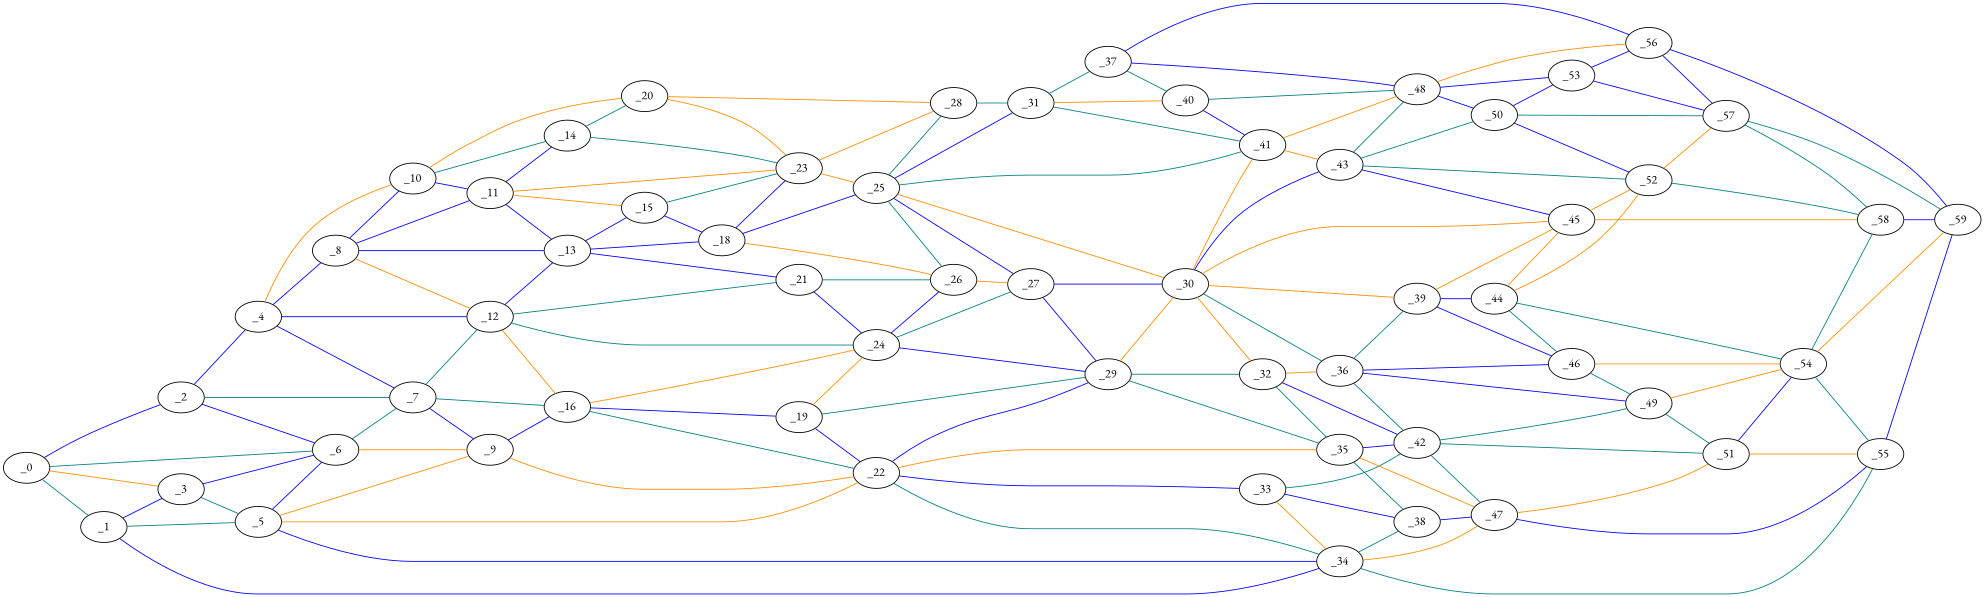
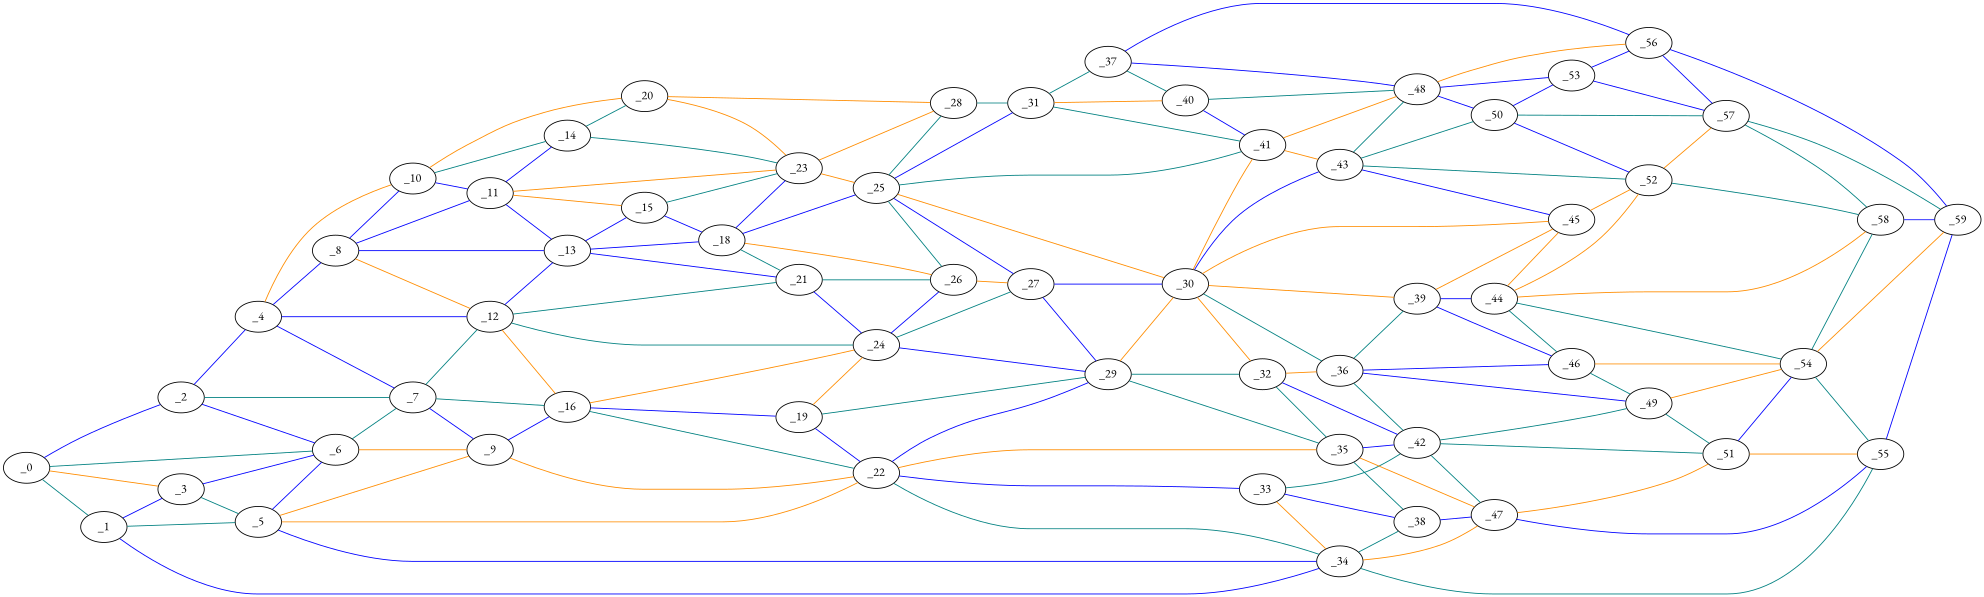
  graph {
    fontname="EB Garamond"
    rankdir=LR
    node [fontname="EB Garamond" x=99 y=29]
    edge [color=blue fontname="EB Garamond" valence=2]
    _0 [x=6 y=100]
    _1 [x=10 y=105]
    _2 [x=16 y=65]
    _3 [x=18 y=102]
    _6 [x=22 y=97]
    _5 [x=21 y=103]
    _34 [x=86 y=118]
    _4 [x=21 y=56]
    _7 [x=23 y=68]
    _9 [x=31 y=92]
    _22 [x=55 y=101]
    _38 [x=90 y=104]
    _47 [y=93]
    _55 [x=117 y=74]
    _8 [x=27 y=50]
    _10 [x=34 y=39]
    _12 [x=39 y=64]
    _16 [x=44 y=87]
    _29 [x=72 y=71]
    _33 [x=84 y=112]
    _35 [x=87 y=97]
    _51 [x=109 y=81]
    _59 [x=124 y=63]
    _11 [x=38 y=44]
    _13 [x=41 y=57]
    _14 [x=44]
    _20 [x=52 y=18]
    _21 [x=53 y=65]
    _24 [x=56 y=76]
    _19 [x=51 y=88]
    _15 [x=44 y=51]
    _23 [x=56 y=38]
    _18 [x=51 y=54]
    _28 [x=67 y=11]
    _26 [x=60 y=62]
    _27 [x=64 y=62]
    _30 [x=76 y=56]
    _32 [x=83 y=72]
    _42 [x=96 y=86]
    _25 [x=59 y=41]
    _31 [x=78 y=13]
    _41 [x=94]
    _36 [x=88 y=68]
    _39 [x=91 y=61]
    _43 [x=97 y=38]
    _45 [y=48]
    _37 [x=89 y=16]
    _40 [x=93 y=23]
    _48 [x=102 y=27]
    _49 [x=103 y=75]
    _46 [y=64]
    _44 [x=98 y=58]
    _50 [x=107 y=35]
    _52 [x=110 y=42]
    _56 [x=119 y=27]
    _53 [x=111]
    _54 [x=112 y=70]
    _58 [x=122 y=53]
    _57 [x=120 y=35]
    _0 -- _1 [color=teal valence=1]
    _0 -- _2 [valence=1]
    _0 -- _3 [color=darkorange]
    _0 -- _6 [color=teal valence=1]
    _1 -- _3 [valence=1]
    _1 -- _5 [color=teal]
    _1 -- _34 [valence=1]
    _2 -- _6
    _2 -- _4 [valence=1]
    _2 -- _7 [color=teal]
    _3 -- _6
    _3 -- _5 [color=teal valence=1]
    _6 -- _7 [color=teal]
    _6 -- _9 [color=darkorange]
    _5 -- _6 [valence=1]
    _5 -- _34 [valence=1]
    _5 -- _9 [color=darkorange]
    _5 -- _22 [color=darkorange valence=1]
    _34 -- _38 [color=teal valence=1]
    _34 -- _47 [color=darkorange]
    _34 -- _55 [color=teal valence=1]
    _4 -- _7 [valence=1]
    _4 -- _8
    _4 -- _10 [color=darkorange valence=1]
    _4 -- _12 [valence=1]
    _7 -- _9
    _7 -- _12 [color=teal]
    _7 -- _16 [color=teal valence=1]
    _9 -- _22 [color=darkorange valence=1]
    _9 -- _16
    _22 -- _34 [color=teal]
    _22 -- _29 [valence=1]
    _22 -- _33
    _22 -- _35 [color=darkorange]
    _38 -- _47
    _47 -- _55
    _47 -- _51 [color=darkorange]
    _55 -- _59 [valence=1]
    _8 -- _10 [valence=1]
    _8 -- _12 [color=darkorange]
    _8 -- _11
    _8 -- _13
    _10 -- _11
    _10 -- _14 [color=teal valence=1]
    _10 -- _20 [color=darkorange valence=1]
    _12 -- _16 [color=darkorange]
    _12 -- _13
    _12 -- _21 [color=teal]
    _12 -- _24 [color=teal]
    _16 -- _22 [color=teal valence=1]
    _16 -- _24 [color=darkorange valence=1]
    _16 -- _19 [valence=1]
    _29 -- _35 [color=teal valence=1]
    _29 -- _30 [color=darkorange]
    _29 -- _32 [color=teal]
    _33 -- _34 [color=darkorange]
    _33 -- _38
    _33 -- _42 [color=teal]
    _35 -- _38 [color=teal valence=1]
    _35 -- _47 [color=darkorange]
    _35 -- _42 [valence=1]
    _51 -- _55 [color=darkorange valence=1]
    _51 -- _54 [valence=1]
    _11 -- _13
    _11 -- _14 [valence=1]
    _11 -- _15 [color=darkorange]
    _11 -- _23 [color=darkorange valence=1]
    _13 -- _21 [valence=1]
    _13 -- _15
    _13 -- _18 [valence=1]
    _14 -- _20 [color=teal]
    _14 -- _23 [color=teal]
    _20 -- _23 [color=darkorange]
    _20 -- _28 [color=darkorange valence=1]
    _21 -- _24 [valence=1]
    _21 -- _26 [color=teal valence=1]
    _24 -- _29
    _24 -- _26
    _24 -- _27 [color=teal valence=1]
    _19 -- _22
    _19 -- _29 [color=teal valence=1]
    _19 -- _24 [color=darkorange]
    _15 -- _23 [color=teal]
    _15 -- _18
    _23 -- _28 [color=darkorange]
    _23 -- _25 [color=darkorange]
+   _18 -- _21 [color=teal]
    _18 -- _23 [valence=1]
    _18 -- _26 [color=darkorange]
    _18 -- _25
    _28 -- _31 [color=teal valence=1]
    _26 -- _27 [color=darkorange]
    _27 -- _29
    _27 -- _30 [valence=1]
    _30 -- _32 [color=darkorange]
    _30 -- _41 [color=darkorange valence=1]
    _30 -- _36 [color=teal]
    _30 -- _39 [color=darkorange valence=1]
    _30 -- _43
    _30 -- _45 [color=darkorange]
    _32 -- _35 [color=teal]
    _32 -- _42
    _32 -- _36 [color=darkorange valence=1]
    _42 -- _47 [color=teal]
    _42 -- _51 [color=teal valence=1]
    _42 -- _49 [color=teal valence=1]
    _25 -- _28 [color=teal]
    _25 -- _26 [color=teal]
    _25 -- _27 [valence=1]
    _25 -- _30 [color=darkorange]
    _25 -- _31 [valence=1]
    _25 -- _41 [color=teal]
    _31 -- _41 [color=teal]
    _31 -- _37 [color=teal valence=1]
    _31 -- _40 [color=darkorange]
    _41 -- _43 [color=darkorange valence=1]
    _41 -- _48 [color=darkorange]
    _36 -- _42 [color=teal valence=1]
    _36 -- _39 [color=teal]
    _36 -- _49
    _36 -- _46
    _39 -- _45 [color=darkorange valence=1]
    _39 -- _46 [valence=1]
    _39 -- _44
    _43 -- _45
    _43 -- _48 [color=teal]
    _43 -- _50 [color=teal]
    _43 -- _52 [color=teal valence=1]
    _45 -- _52 [color=darkorange]
    _37 -- _40 [color=teal]
    _37 -- _48
    _37 -- _56 [valence=1]
    _40 -- _41
    _40 -- _48 [color=teal]
    _48 -- _50 [valence=1]
    _48 -- _56 [color=darkorange valence=1]
    _48 -- _53 [valence=1]
    _49 -- _51 [color=teal]
    _49 -- _54 [color=darkorange valence=1]
    _46 -- _49 [color=teal valence=1]
    _46 -- _54 [color=darkorange]
    _44 -- _45 [color=darkorange]
    _44 -- _46 [color=teal valence=1]
    _44 -- _52 [color=darkorange valence=1]
    _44 -- _54 [color=teal]
-   _45 -- _58 [color=darkorange]
+   _44 -- _58 [color=darkorange]
    _50 -- _52
    _50 -- _53
    _50 -- _57 [color=teal]
    _52 -- _58 [color=teal]
    _52 -- _57 [color=darkorange]
    _56 -- _59 [valence=1]
    _56 -- _57
    _53 -- _56
    _53 -- _57 [valence=1]
    _54 -- _55 [color=teal]
    _54 -- _59 [color=darkorange]
    _54 -- _58 [color=teal valence=1]
    _58 -- _59
    _57 -- _59 [color=teal valence=1]
    _57 -- _58 [color=teal]
  }
